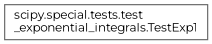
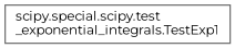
  digraph {
    rankdir=LR
    fontname=Montserrat
-   n1 [color=grey40 fillcolor=white fontname=Montserrat fontsize=10 height=0.2 label="scipy.special.tests.test\l_exponential_integrals.TestExp1" shape=box style=filled width=0.4]
+   n1 [color=grey40 fillcolor=white fontname=Montserrat fontsize=10 height=0.2 label="scipy.special.scipy.test\l_exponential_integrals.TestExp1" shape=box style=filled width=0.4]
  }
